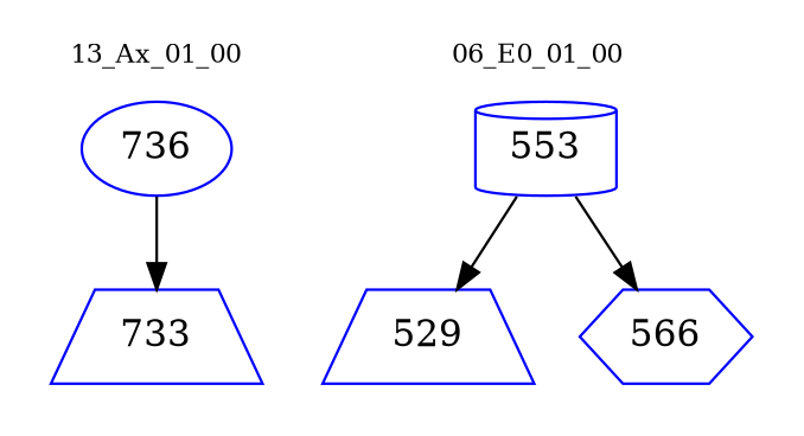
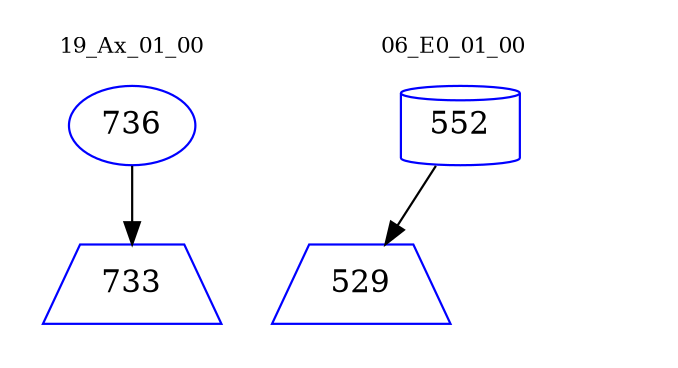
  digraph {
    node [color=blue shape=trapezium]
    edge [color=black]
    n1 [label=736 shape=ellipse]
    n2 [label=733]
-   n3 [label=553 shape=cylinder]
+   n3 [label=552 shape=cylinder]
    n4 [label=529]
-   n5 [label=566 shape=hexagon]
    subgraph cluster_1 {
      color=white
      fontsize=10
-     label="13_Ax_01_00"
+     label="19_Ax_01_00"
      n1
      n2
    }
    subgraph cluster_2 {
      color=white
      fontsize=10
      label="06_E0_01_00"
      n3
      n4
-     n5
    }
    n1 -> n2
    n3 -> n4
-   n3 -> n5
  }
